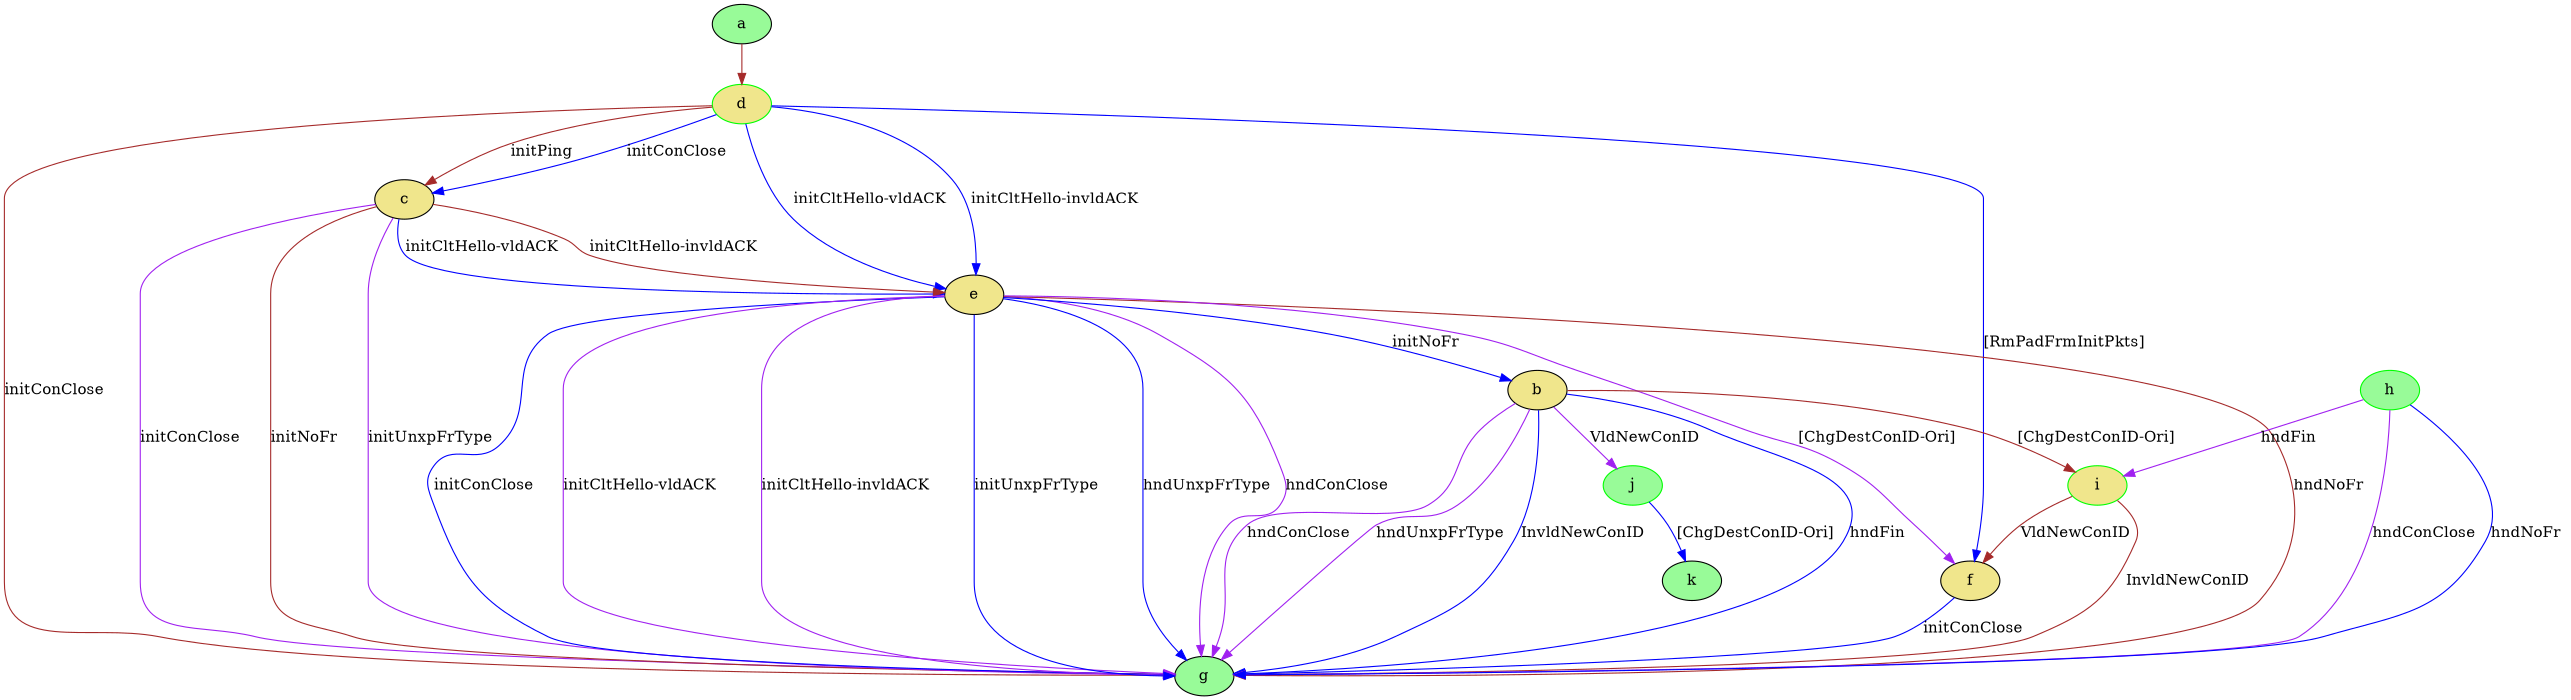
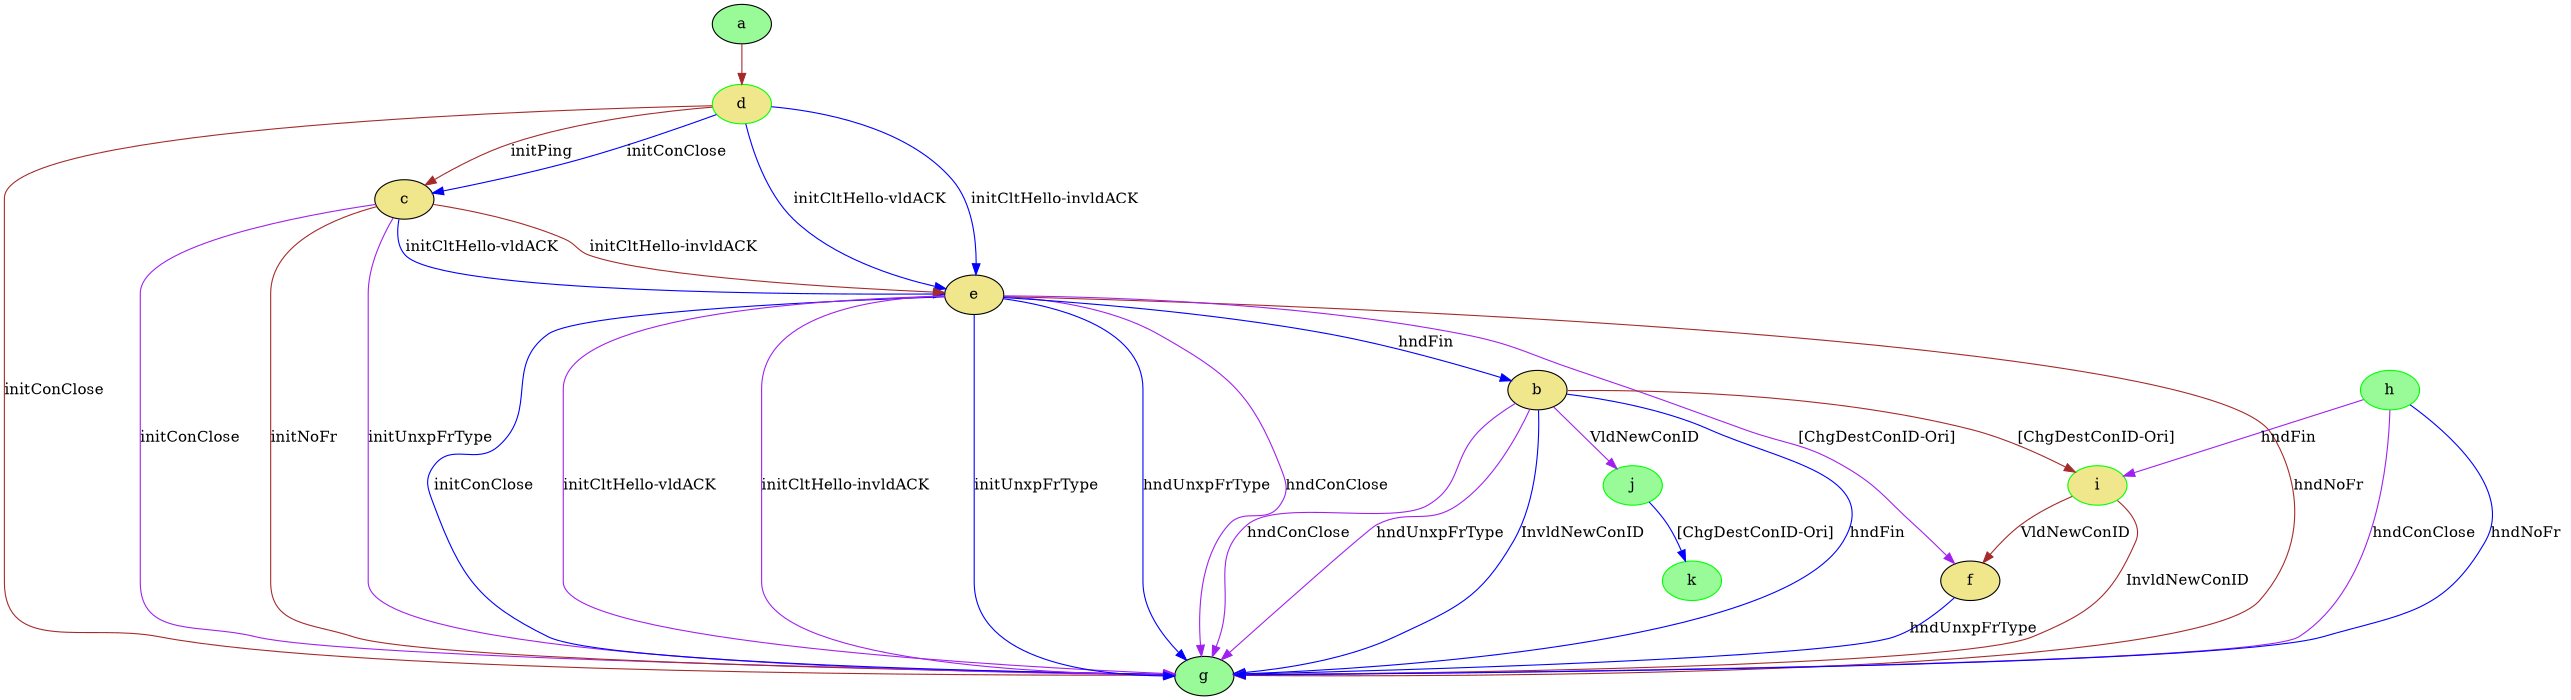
  digraph {
    node [fillcolor=khaki style=filled]
    edge [color=blue]
    a [fillcolor=palegreen]
    d [color=green]
    g [fillcolor=palegreen]
    c
    e
    f
    b
    i [color=green]
    j [color=green fillcolor=palegreen]
-   k [color=black fillcolor=palegreen]
+   k [color=green fillcolor=palegreen]
    h [color=green fillcolor=palegreen]
    a -> d [color=brown]
    d -> g [color=brown label="initConClose "]
    d -> c [color=brown label="initPing "]
    d -> c [label="initConClose "]
    d -> e [label="initCltHello-vldACK "]
    d -> e [label="initCltHello-invldACK "]
-   d -> f [label="[RmPadFrmInitPkts] "]
    c -> g [color=purple label="initConClose "]
    c -> g [color=brown label="initNoFr "]
    c -> g [color=purple label="initUnxpFrType "]
    c -> e [label="initCltHello-vldACK "]
    c -> e [color=brown label="initCltHello-invldACK "]
    e -> g [color=purple label="hndConClose "]
    e -> g [color=brown label="hndNoFr "]
    e -> g [label="initConClose "]
    e -> g [color=purple label="initCltHello-vldACK "]
    e -> g [color=purple label="initCltHello-invldACK "]
    e -> g [label="initUnxpFrType "]
    e -> g [label="hndUnxpFrType "]
    e -> f [color=purple label="[ChgDestConID-Ori] "]
-   e -> b [label="initNoFr "]
-   f -> g [label="initConClose "]
+   e -> b [label="hndFin "]
+   f -> g [label="hndUnxpFrType "]
    b -> g [label="InvldNewConID "]
    b -> g [label="hndFin "]
    b -> g [color=purple label="hndConClose "]
    b -> g [color=purple label="hndUnxpFrType "]
    b -> i [color=brown label="[ChgDestConID-Ori] "]
    b -> j [color=purple label="VldNewConID "]
    i -> g [color=brown label="InvldNewConID "]
    i -> f [color=brown label="VldNewConID "]
    j -> k [label="[ChgDestConID-Ori] "]
    h -> g [color=purple label="hndConClose "]
    h -> g [label="hndNoFr "]
    h -> i [color=purple label="hndFin "]
  }
